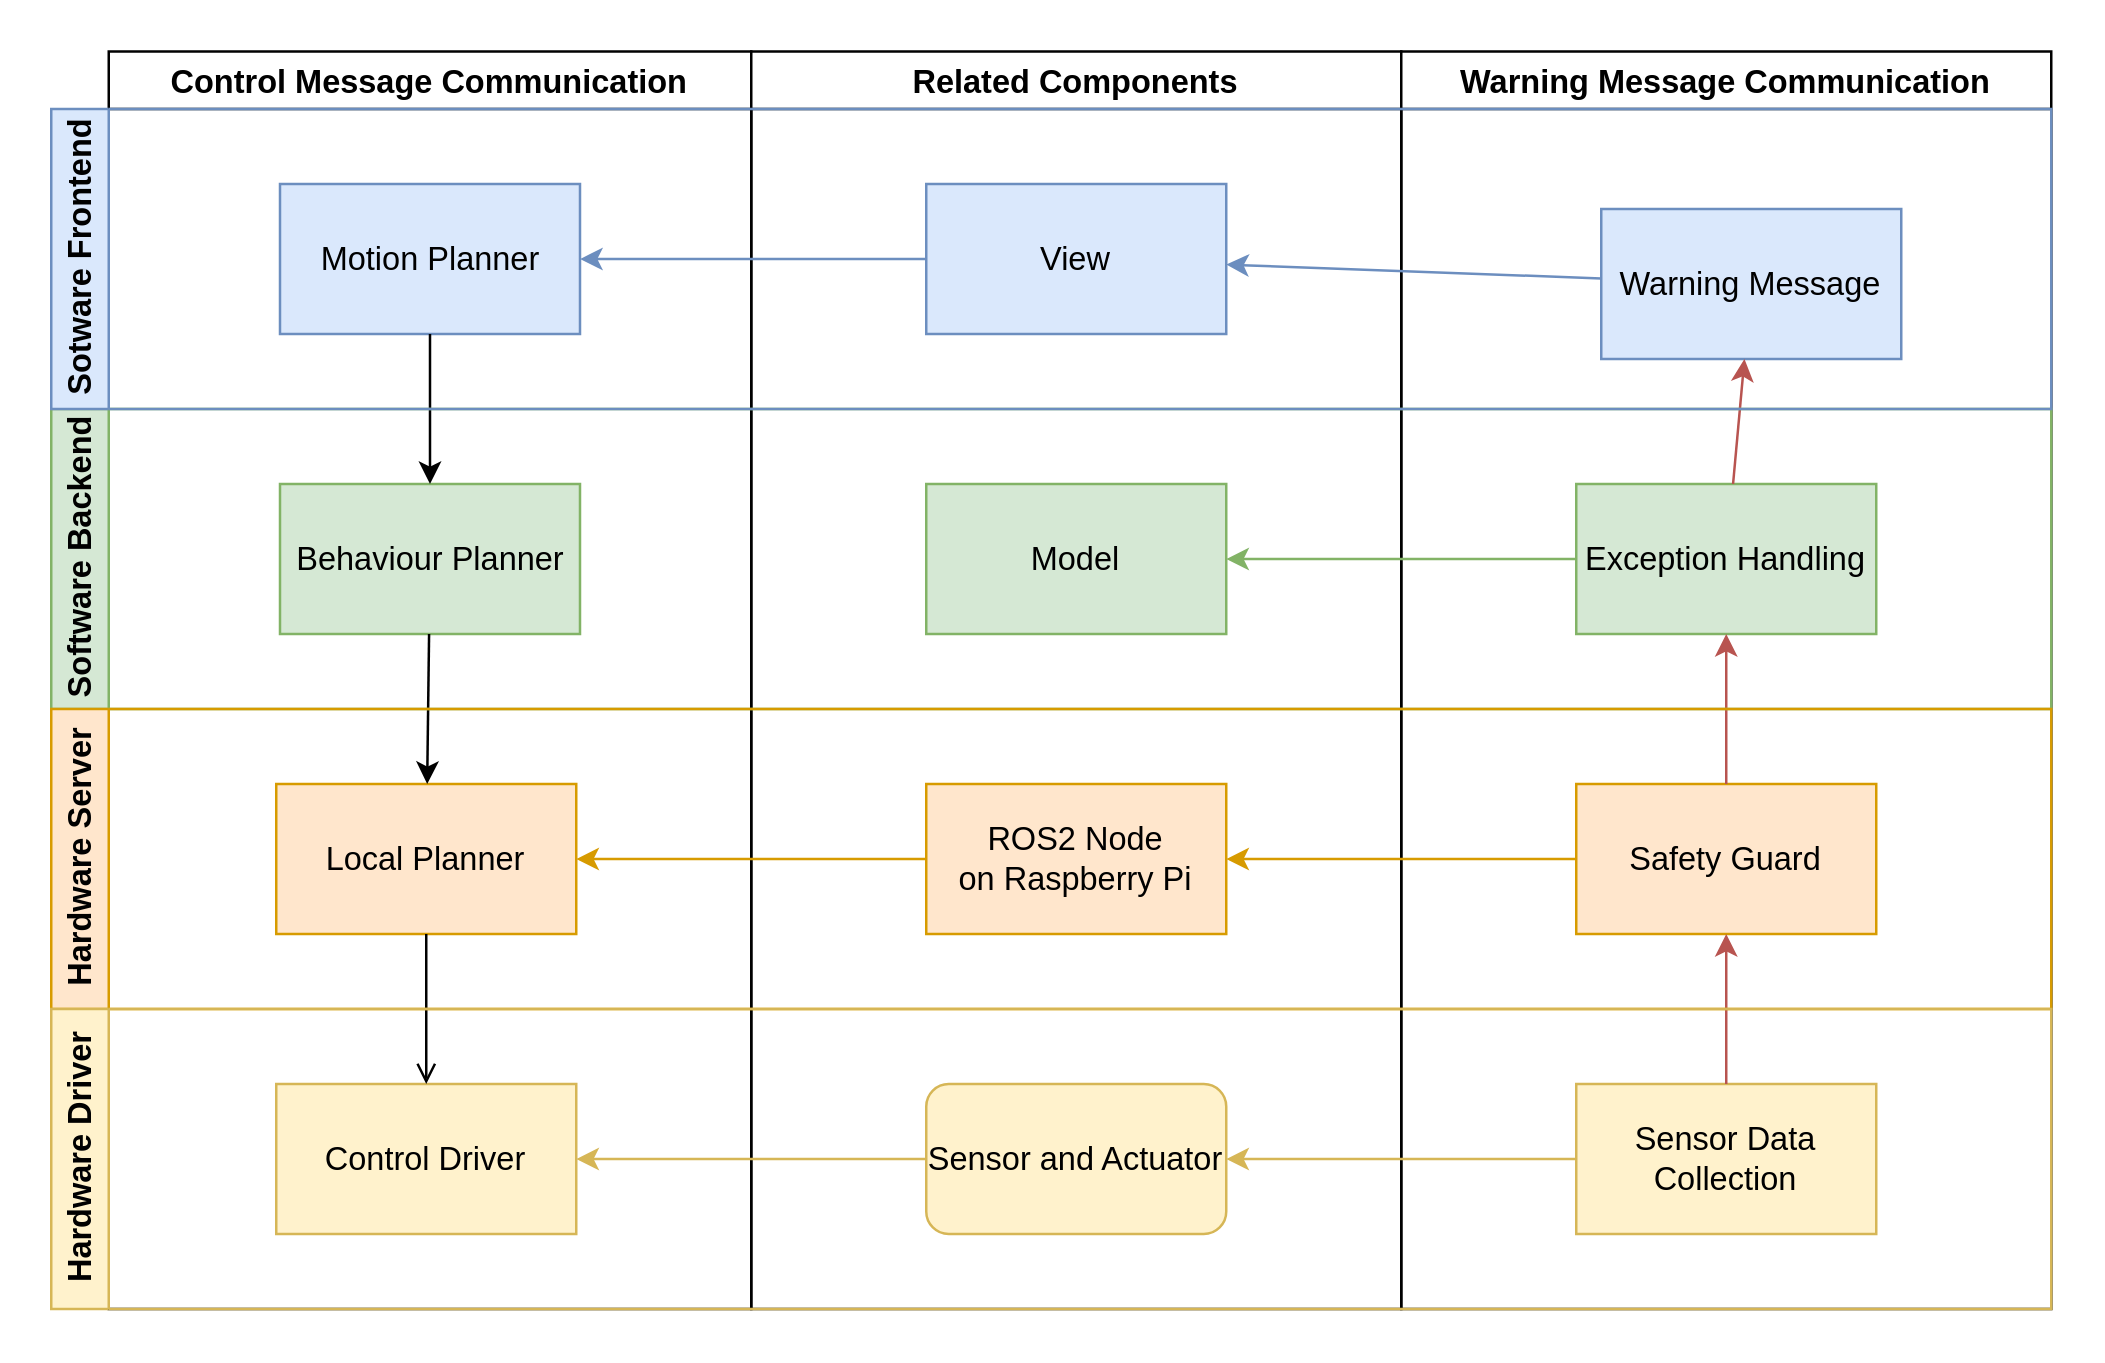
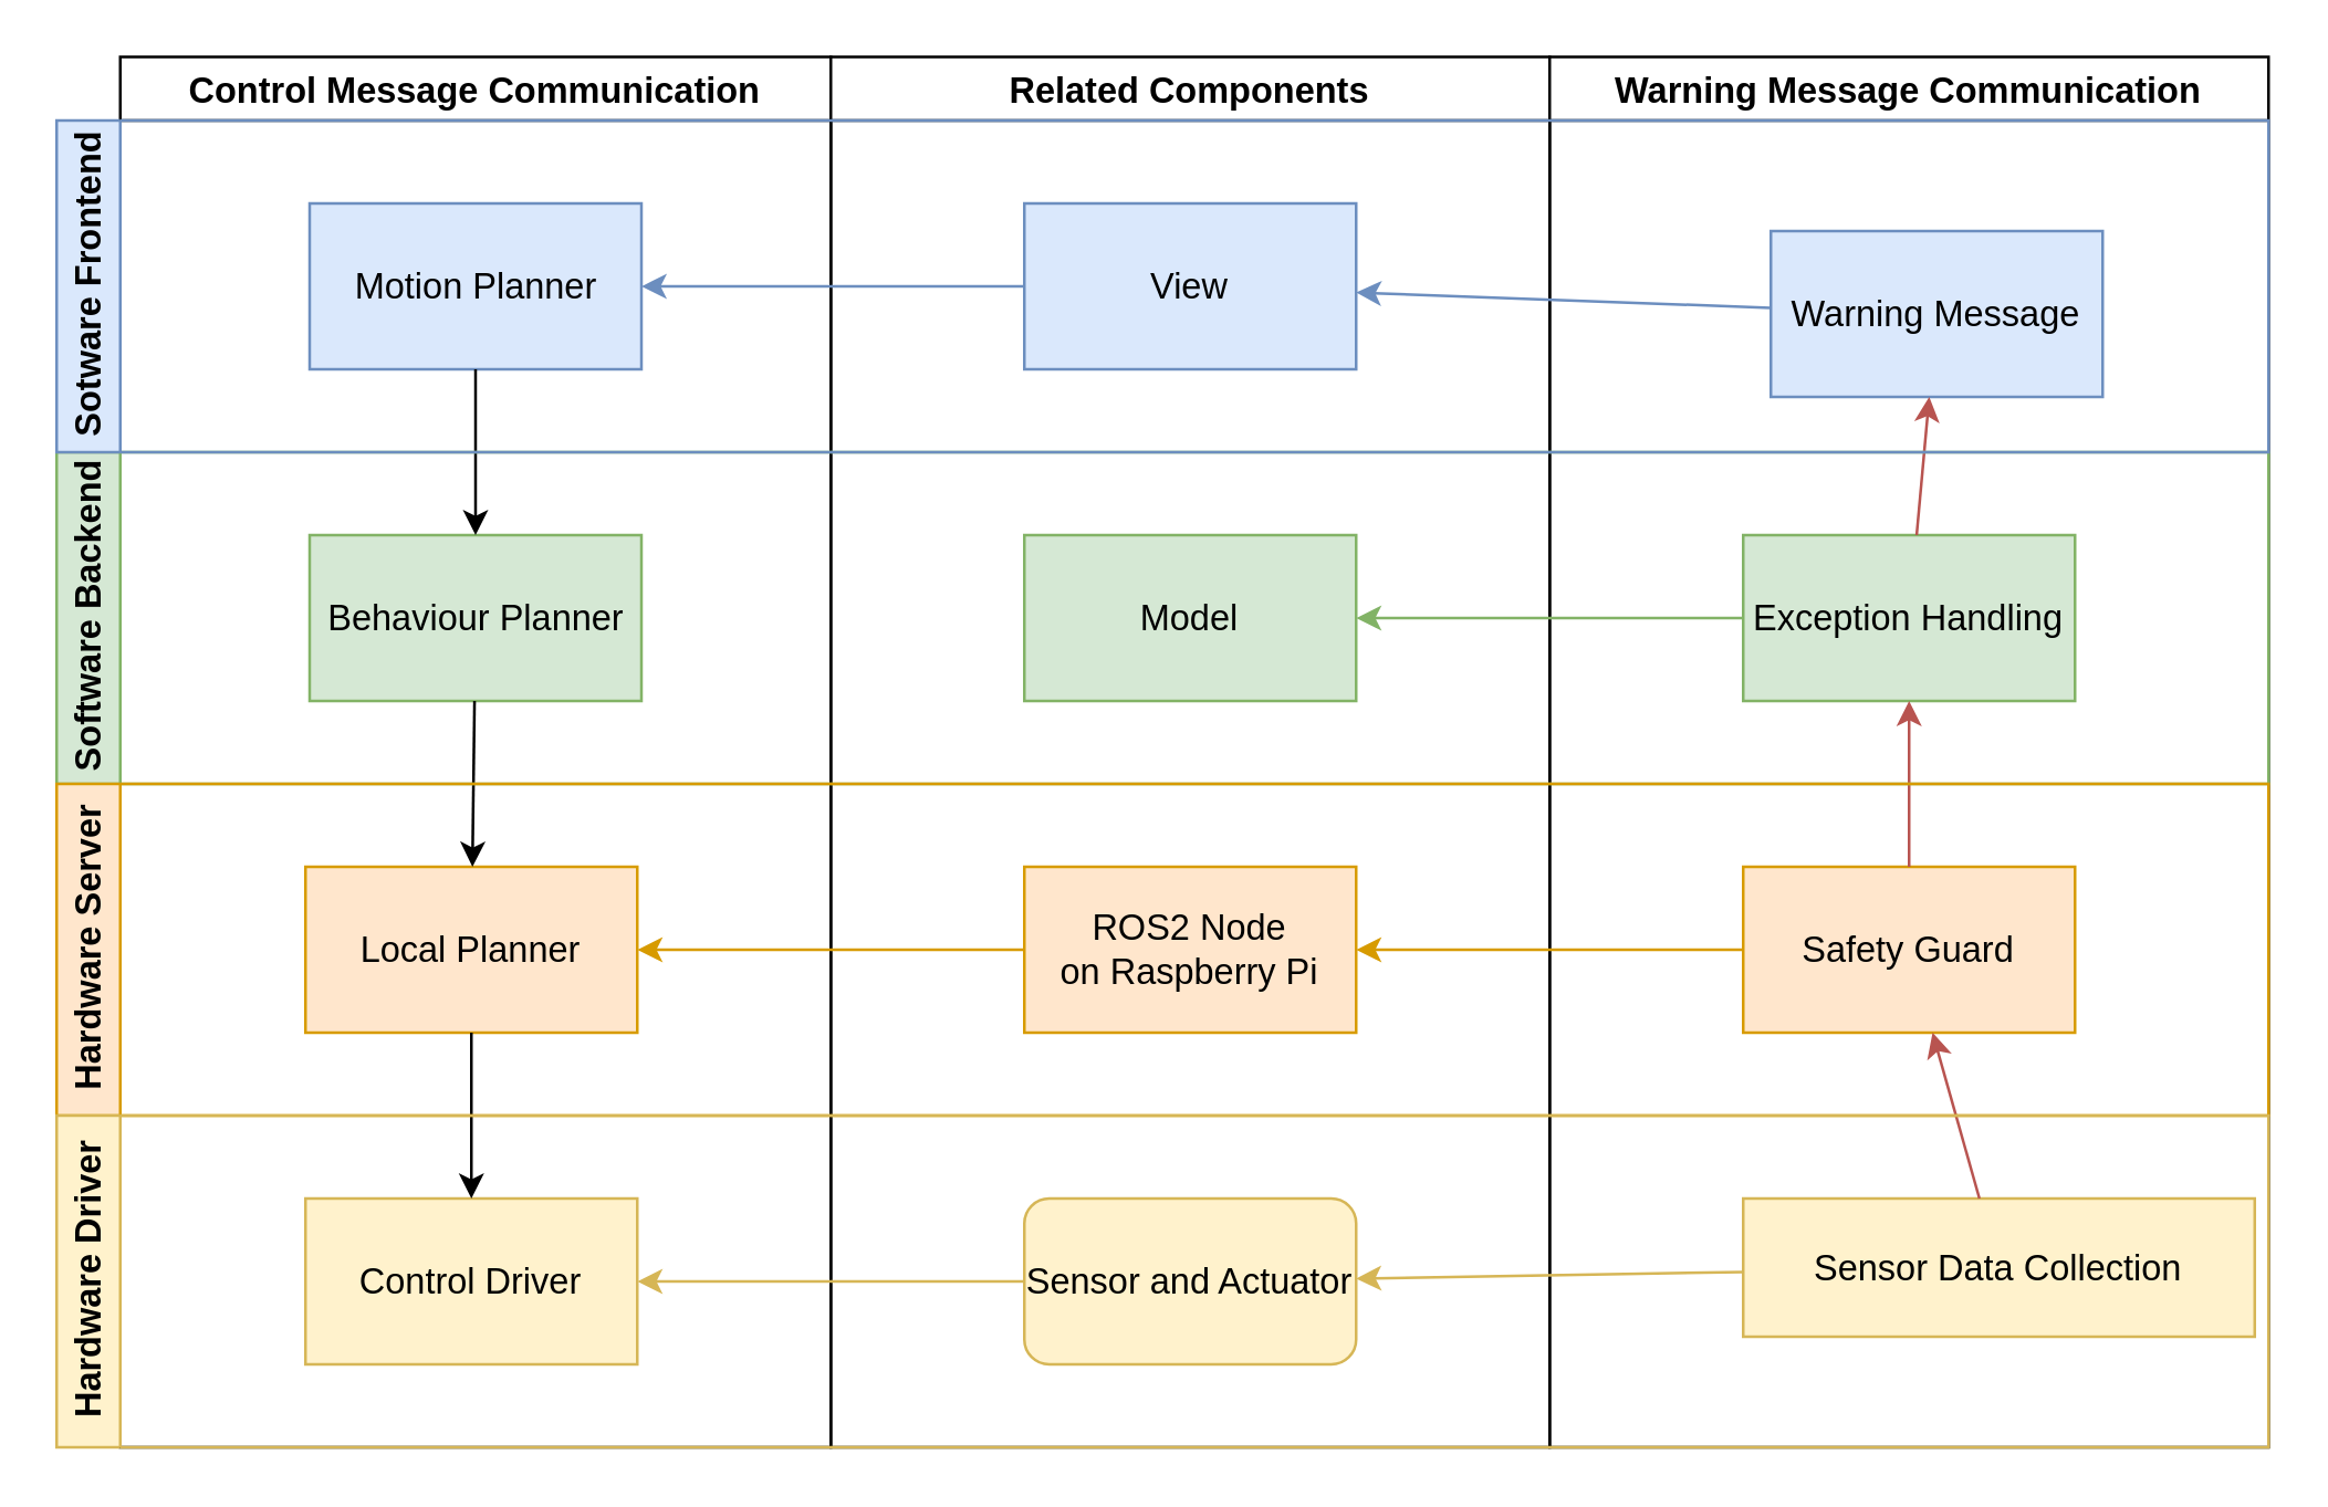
  <mxCell id="0" />
  <mxCell id="1" parent="0" />
  <mxCell id="2" value="Control Message Communication" style="swimlane;whiteSpace=wrap;html=1;fontSize=13;" parent="1" vertex="1"><mxGeometry x="43" y="20" width="257" height="503" as="geometry" /></mxCell>
  <mxCell id="3" value="Motion Planner" style="rounded=0;whiteSpace=wrap;html=1;fillColor=#dae8fc;strokeColor=#6c8ebf;fontSize=13;" parent="2" vertex="1"><mxGeometry x="68.5" y="53" width="120" height="60" as="geometry" /></mxCell>
  <mxCell id="4" value="Behaviour Planner" style="rounded=0;whiteSpace=wrap;html=1;fillColor=#d5e8d4;strokeColor=#82b366;fontSize=13;" parent="2" vertex="1"><mxGeometry x="68.5" y="173" width="120" height="60" as="geometry" /></mxCell>
  <mxCell id="5" value="" style="endArrow=classic;html=1;rounded=0;fontSize=13;" parent="2" source="3" target="4" edge="1"><mxGeometry width="50" height="50" relative="1" as="geometry"><mxPoint x="327" y="193" as="sourcePoint" /><mxPoint x="377" y="143" as="targetPoint" /></mxGeometry></mxCell>
  <mxCell id="6" value="Local Planner" style="rounded=0;whiteSpace=wrap;html=1;fillColor=#ffe6cc;strokeColor=#d79b00;fontSize=13;" parent="2" vertex="1"><mxGeometry x="67" y="293" width="120" height="60" as="geometry" /></mxCell>
  <mxCell id="7" value="" style="endArrow=classic;html=1;rounded=0;fontSize=13;" parent="2" source="4" target="6" edge="1"><mxGeometry width="50" height="50" relative="1" as="geometry"><mxPoint x="317" y="183" as="sourcePoint" /><mxPoint x="367" y="133" as="targetPoint" /></mxGeometry></mxCell>
  <mxCell id="8" value="&lt;div style=&quot;font-size: 13px;&quot;&gt;Control Driver&lt;/div&gt;" style="rounded=0;whiteSpace=wrap;html=1;fillColor=#fff2cc;strokeColor=#d6b656;fontSize=13;" parent="2" vertex="1"><mxGeometry x="67" y="413" width="120" height="60" as="geometry" /></mxCell>
- <mxCell id="9" value="" style="endArrow=open;html=1;rounded=0;fontSize=13;" parent="2" source="6" target="8" edge="1"><mxGeometry width="50" height="50" relative="1" as="geometry"><mxPoint x="307" y="173" as="sourcePoint" /><mxPoint x="357" y="123" as="targetPoint" /></mxGeometry></mxCell>
+ <mxCell id="9" value="" style="endArrow=classic;html=1;rounded=0;fontSize=13;" parent="2" source="6" target="8" edge="1"><mxGeometry width="50" height="50" relative="1" as="geometry"><mxPoint x="307" y="173" as="sourcePoint" /><mxPoint x="357" y="123" as="targetPoint" /></mxGeometry></mxCell>
  <mxCell id="10" value="Related Components" style="swimlane;whiteSpace=wrap;html=1;fontSize=13;" parent="1" vertex="1"><mxGeometry x="300" y="20" width="260" height="503" as="geometry" /></mxCell>
  <mxCell id="11" value="View" style="rounded=0;whiteSpace=wrap;html=1;fillColor=#dae8fc;strokeColor=#6c8ebf;fontSize=13;" parent="10" vertex="1"><mxGeometry x="70" y="53" width="120" height="60" as="geometry" /></mxCell>
  <mxCell id="12" value="Model" style="rounded=0;whiteSpace=wrap;html=1;fillColor=#d5e8d4;strokeColor=#82b366;fontSize=13;" parent="10" vertex="1"><mxGeometry x="70" y="173" width="120" height="60" as="geometry" /></mxCell>
  <mxCell id="13" value="&lt;div style=&quot;font-size: 13px;&quot;&gt;ROS2 Node&lt;br style=&quot;font-size: 13px;&quot;&gt;&lt;/div&gt;&lt;div style=&quot;font-size: 13px;&quot;&gt;on Raspberry Pi&lt;/div&gt;" style="rounded=0;whiteSpace=wrap;html=1;fillColor=#ffe6cc;strokeColor=#d79b00;fontSize=13;" parent="10" vertex="1"><mxGeometry x="70" y="293" width="120" height="60" as="geometry" /></mxCell>
  <mxCell id="14" value="Sensor and Actuator" style="whiteSpace=wrap;html=1;fillColor=#fff2cc;strokeColor=#d6b656;fontSize=13;rounded=1;" parent="10" vertex="1"><mxGeometry x="70" y="413" width="120" height="60" as="geometry" /></mxCell>
  <mxCell id="15" value="Warning Message Communication" style="swimlane;whiteSpace=wrap;html=1;fontSize=13;" parent="1" vertex="1"><mxGeometry x="560" y="20" width="260" height="503" as="geometry" /></mxCell>
  <mxCell id="16" value="Warning Message" style="rounded=0;whiteSpace=wrap;html=1;fillColor=#dae8fc;strokeColor=#6c8ebf;fontSize=13;" parent="15" vertex="1"><mxGeometry x="80" y="63" width="120" height="60" as="geometry" /></mxCell>
  <mxCell id="17" value="Exception Handling" style="rounded=0;whiteSpace=wrap;html=1;fillColor=#d5e8d4;strokeColor=#82b366;fontSize=13;" parent="15" vertex="1"><mxGeometry x="70" y="173" width="120" height="60" as="geometry" /></mxCell>
  <mxCell id="18" value="Safety Guard" style="rounded=0;whiteSpace=wrap;html=1;fillColor=#ffe6cc;strokeColor=#d79b00;fontSize=13;" parent="15" vertex="1"><mxGeometry x="70" y="293" width="120" height="60" as="geometry" /></mxCell>
- <mxCell id="19" value="Sensor Data Collection" style="rounded=0;whiteSpace=wrap;html=1;fillColor=#fff2cc;strokeColor=#d6b656;fontSize=13;" parent="15" vertex="1"><mxGeometry x="70" y="413" width="120" height="60" as="geometry" /></mxCell>
+ <mxCell id="19" value="Sensor Data Collection" style="rounded=0;whiteSpace=wrap;html=1;fillColor=#fff2cc;strokeColor=#d6b656;fontSize=13;" parent="15" vertex="1"><mxGeometry x="70" y="413" width="185" height="50" as="geometry" /></mxCell>
  <mxCell id="20" value="" style="endArrow=classic;html=1;rounded=0;fontSize=13;fillColor=#f8cecc;strokeColor=#b85450;" parent="15" source="19" target="18" edge="1"><mxGeometry width="50" height="50" relative="1" as="geometry"><mxPoint x="340" y="353" as="sourcePoint" /><mxPoint x="390" y="303" as="targetPoint" /></mxGeometry></mxCell>
  <mxCell id="21" value="" style="endArrow=classic;html=1;rounded=0;fontSize=13;fillColor=#f8cecc;strokeColor=#b85450;" parent="15" source="18" target="17" edge="1"><mxGeometry width="50" height="50" relative="1" as="geometry"><mxPoint x="330" y="343" as="sourcePoint" /><mxPoint x="380" y="293" as="targetPoint" /></mxGeometry></mxCell>
  <mxCell id="22" value="" style="endArrow=classic;html=1;rounded=0;fontSize=13;fillColor=#f8cecc;strokeColor=#b85450;" parent="15" source="17" target="16" edge="1"><mxGeometry width="50" height="50" relative="1" as="geometry"><mxPoint x="320" y="333" as="sourcePoint" /><mxPoint x="370" y="283" as="targetPoint" /></mxGeometry></mxCell>
  <mxCell id="23" value="&lt;div style=&quot;font-size: 13px;&quot;&gt;Software Backend&lt;/div&gt;" style="swimlane;horizontal=0;whiteSpace=wrap;html=1;fillColor=#d5e8d4;strokeColor=#82b366;fontSize=13;" parent="1" vertex="1"><mxGeometry x="20" y="163" width="800" height="120" as="geometry" /></mxCell>
  <mxCell id="24" value="&lt;div style=&quot;font-size: 13px;&quot;&gt;Hardware Server&lt;/div&gt;" style="swimlane;horizontal=0;whiteSpace=wrap;html=1;startSize=23;fillColor=#ffe6cc;strokeColor=#d79b00;fontSize=13;" parent="1" vertex="1"><mxGeometry x="20" y="283" width="800" height="120" as="geometry" /></mxCell>
  <mxCell id="25" value="Sotware Frontend" style="swimlane;horizontal=0;whiteSpace=wrap;html=1;fillColor=#dae8fc;strokeColor=#6c8ebf;fontSize=13;" parent="1" vertex="1"><mxGeometry x="20" width="800" height="120" as="geometry" y="43" /></mxCell>
  <mxCell id="26" value="&lt;div style=&quot;font-size: 13px;&quot;&gt;Hardware Driver&lt;/div&gt;" style="swimlane;horizontal=0;whiteSpace=wrap;html=1;startSize=23;fillColor=#fff2cc;strokeColor=#d6b656;fontSize=13;" parent="1" vertex="1"><mxGeometry x="20" y="403" width="800" height="120" as="geometry" /></mxCell>
  <mxCell id="27" value="" style="endArrow=classic;html=1;rounded=0;fillColor=#fff2cc;strokeColor=#d6b656;fontSize=13;" parent="1" source="14" target="8" edge="1"><mxGeometry width="50" height="50" relative="1" as="geometry"><mxPoint x="-240" y="403" as="sourcePoint" /><mxPoint x="-190" y="353" as="targetPoint" /></mxGeometry></mxCell>
  <mxCell id="28" value="" style="endArrow=classic;html=1;rounded=0;fillColor=#ffe6cc;strokeColor=#d79b00;fontSize=13;" parent="1" source="13" target="6" edge="1"><mxGeometry width="50" height="50" relative="1" as="geometry"><mxPoint x="-230" y="413" as="sourcePoint" /><mxPoint x="-180" y="363" as="targetPoint" /></mxGeometry></mxCell>
  <mxCell id="29" value="" style="endArrow=classic;html=1;rounded=0;fillColor=#dae8fc;strokeColor=#6c8ebf;fontSize=13;" parent="1" source="11" target="3" edge="1"><mxGeometry width="50" height="50" relative="1" as="geometry"><mxPoint x="-210" y="433" as="sourcePoint" /><mxPoint x="-160" y="383" as="targetPoint" /></mxGeometry></mxCell>
  <mxCell id="30" value="" style="endArrow=classic;html=1;rounded=0;fillColor=#dae8fc;strokeColor=#6c8ebf;fontSize=13;" parent="1" source="16" target="11" edge="1"><mxGeometry width="50" height="50" relative="1" as="geometry"><mxPoint x="930" y="123" as="sourcePoint" /><mxPoint x="-160" y="383" as="targetPoint" /></mxGeometry></mxCell>
  <mxCell id="31" value="" style="endArrow=classic;html=1;rounded=0;fillColor=#d5e8d4;strokeColor=#82b366;fontSize=13;" parent="1" source="17" target="12" edge="1"><mxGeometry width="50" height="50" relative="1" as="geometry"><mxPoint x="880" y="273" as="sourcePoint" /><mxPoint x="-170" y="373" as="targetPoint" /></mxGeometry></mxCell>
  <mxCell id="32" value="" style="endArrow=classic;html=1;rounded=0;fillColor=#ffe6cc;strokeColor=#d79b00;fontSize=13;" parent="1" source="18" target="13" edge="1"><mxGeometry width="50" height="50" relative="1" as="geometry"><mxPoint x="370" y="343" as="sourcePoint" /><mxPoint x="360" y="593" as="targetPoint" /></mxGeometry></mxCell>
  <mxCell id="33" value="" style="endArrow=classic;html=1;rounded=0;fillColor=#fff2cc;strokeColor=#d6b656;fontSize=13;" parent="1" source="19" target="14" edge="1"><mxGeometry width="50" height="50" relative="1" as="geometry"><mxPoint x="400" y="593" as="sourcePoint" /><mxPoint x="220" y="573" as="targetPoint" /></mxGeometry></mxCell>
